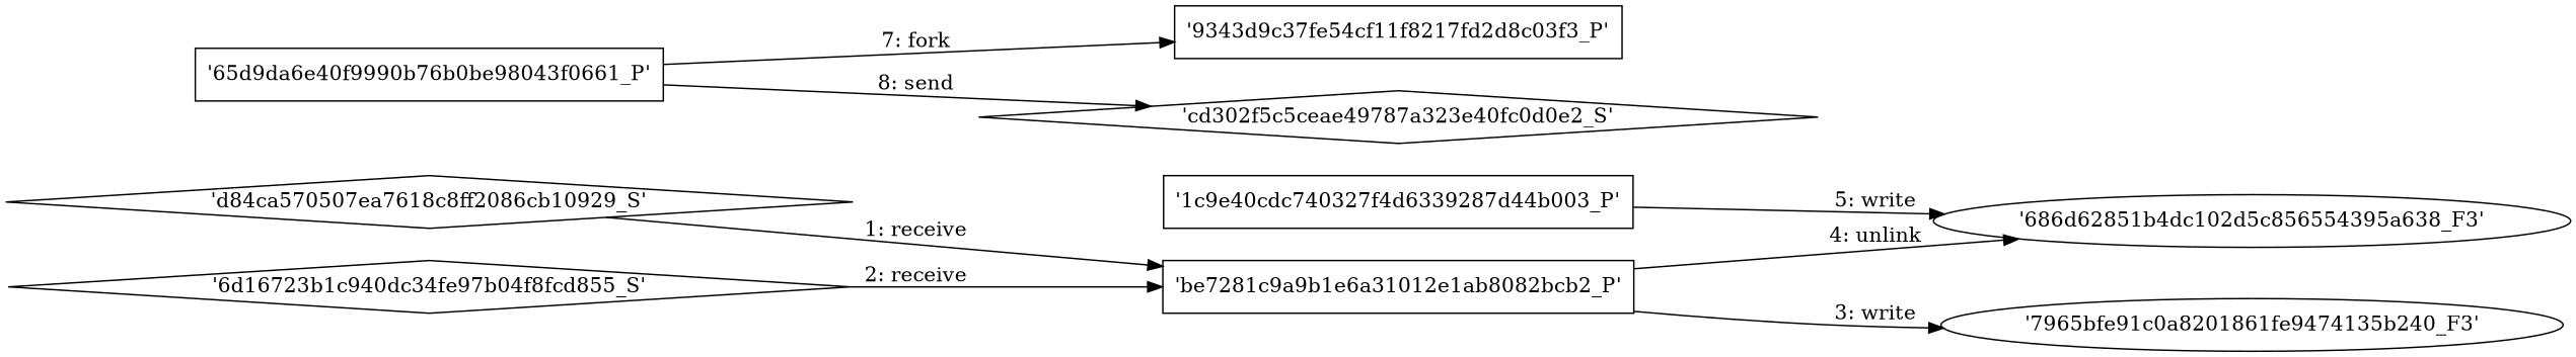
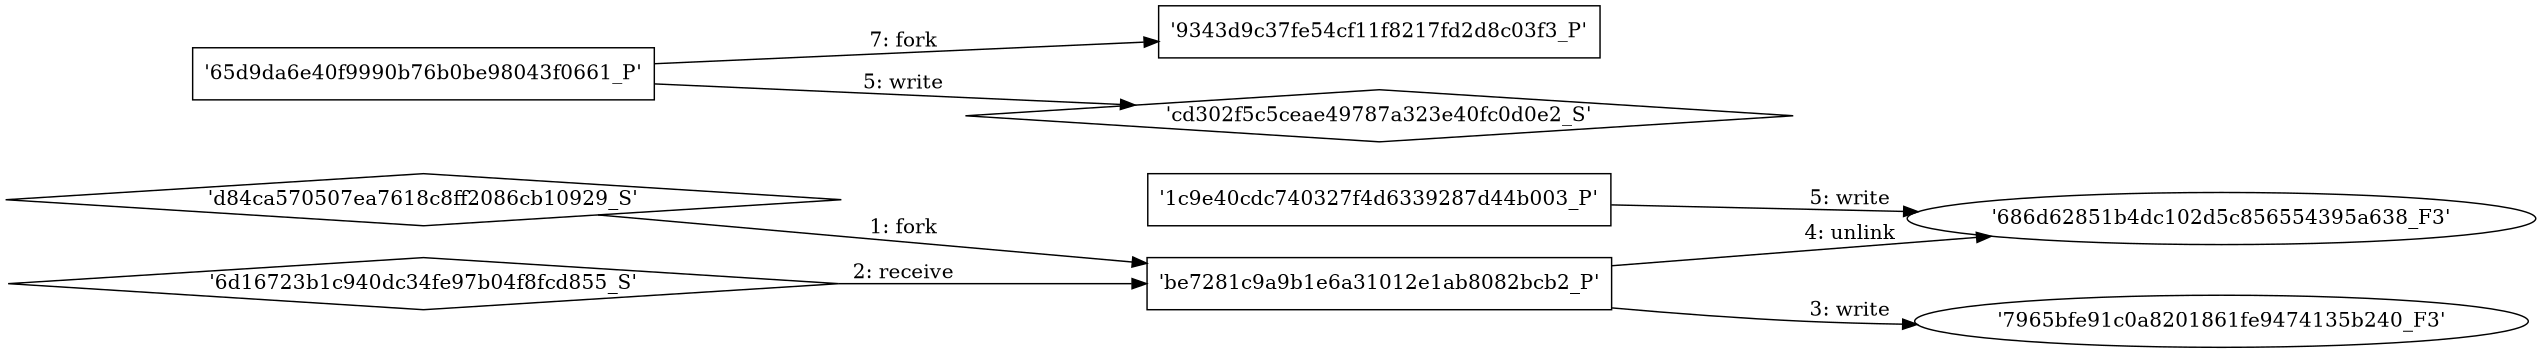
  digraph {
    engine=neato
    fixedsize=false
    fontsize=10
    nodesep=0.3
    rankdir=LR
    ranksep=0
    splines=true
    node [node_type=Process shape=box]
    "'7965bfe91c0a8201861fe9474135b240_F3'" [node_type=file shape=ellipse]
    "'be7281c9a9b1e6a31012e1ab8082bcb2_P'"
    "'686d62851b4dc102d5c856554395a638_F3'" [node_type=file shape=ellipse]
    n4 [label="'d84ca570507ea7618c8ff2086cb10929_S'" node_type=Socket shape=diamond]
    "'6d16723b1c940dc34fe97b04f8fcd855_S'" [node_type=Socket shape=diamond]
    "'1c9e40cdc740327f4d6339287d44b003_P'"
    "'65d9da6e40f9990b76b0be98043f0661_P'"
    "'9343d9c37fe54cf11f8217fd2d8c03f3_P'"
    "'cd302f5c5ceae49787a323e40fc0d0e2_S'" [node_type=Socket shape=diamond]
    "'be7281c9a9b1e6a31012e1ab8082bcb2_P'" -> "'7965bfe91c0a8201861fe9474135b240_F3'" [label="3: write"]
    "'be7281c9a9b1e6a31012e1ab8082bcb2_P'" -> "'686d62851b4dc102d5c856554395a638_F3'" [label="4: unlink"]
-   n4 -> "'be7281c9a9b1e6a31012e1ab8082bcb2_P'" [label="1: receive"]
+   n4 -> "'be7281c9a9b1e6a31012e1ab8082bcb2_P'" [label="1: fork"]
    "'6d16723b1c940dc34fe97b04f8fcd855_S'" -> "'be7281c9a9b1e6a31012e1ab8082bcb2_P'" [label="2: receive"]
    "'1c9e40cdc740327f4d6339287d44b003_P'" -> "'686d62851b4dc102d5c856554395a638_F3'" [label="5: write"]
    "'65d9da6e40f9990b76b0be98043f0661_P'" -> "'9343d9c37fe54cf11f8217fd2d8c03f3_P'" [label="7: fork"]
-   "'65d9da6e40f9990b76b0be98043f0661_P'" -> "'cd302f5c5ceae49787a323e40fc0d0e2_S'" [label="8: send"]
+   "'65d9da6e40f9990b76b0be98043f0661_P'" -> "'cd302f5c5ceae49787a323e40fc0d0e2_S'" [label="5: write"]
  }
